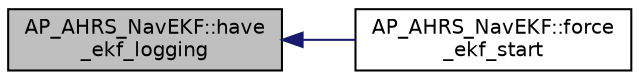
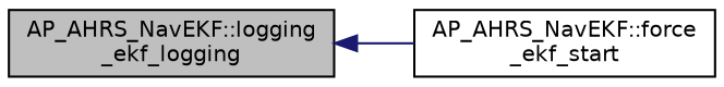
  digraph {
    rankdir=LR
    node [color=black fontname=Helvetica fontsize=10 shape=record style=filled]
-   n1 [fillcolor=grey75 fontcolor=black height=0.2 label="AP_AHRS_NavEKF::have\l_ekf_logging" width=0.4]
+   n1 [fillcolor=grey75 fontcolor=black height=0.2 label="AP_AHRS_NavEKF::logging\l_ekf_logging" width=0.4]
    n2 [fillcolor=white height=0.2 label="AP_AHRS_NavEKF::force\l_ekf_start" width=0.4]
    n1 -> n2 [color=midnightblue dir=back fontname=Helvetica fontsize=10 labelfontname=Helvetica labelfontsize=10 style=solid]
  }
